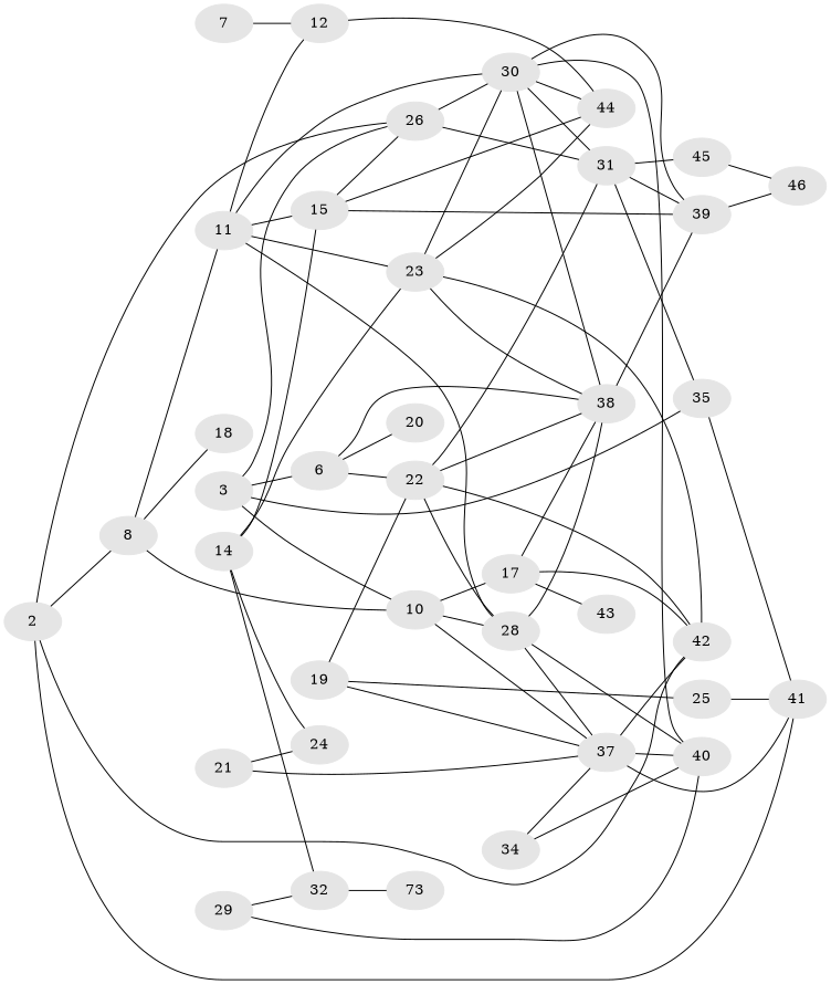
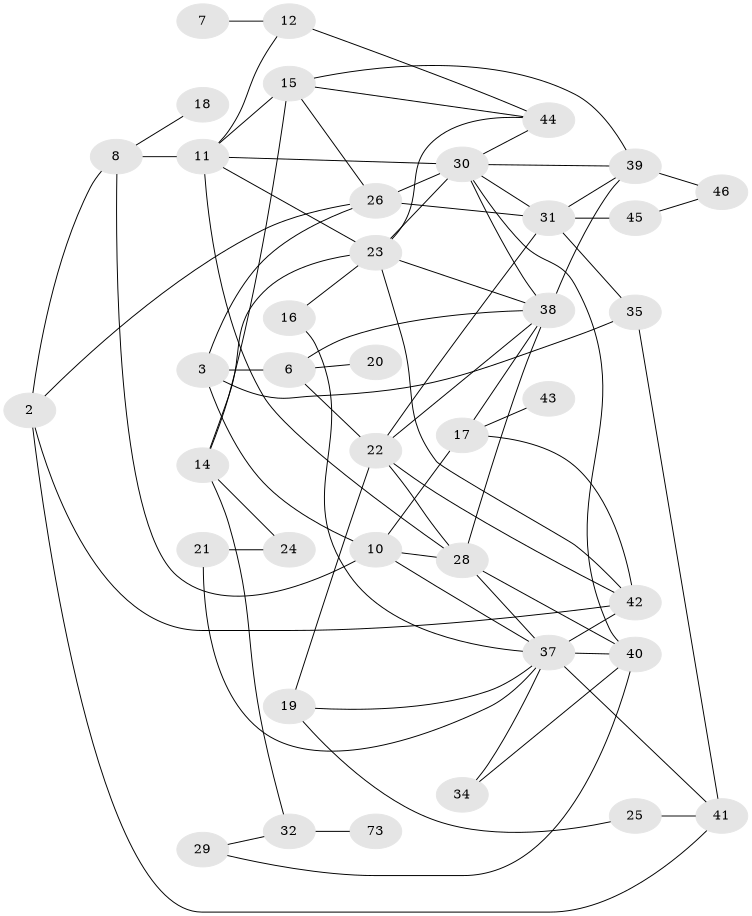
  graph {
    rankdir=LR
    node [color=gray90 style=filled]
    edge [weight=1.0]
    2
    8
    26
    41
    42
    10
    11
    18
    30
    31
    3
    6
    35
    20
    22
    38
    17
    28
    37
    39
    7
    12
    44
    15
    23
    43
    40
    14
    24
    32
    n31 [label=73]
    46
+   16
    19
    25
    21
    45
    29
    34
    2 -- 8
    2 -- 26
    2 -- 41
    2 -- 42
    8 -- 10
    8 -- 11
    8 -- 18
    26 -- 30
    26 -- 31
    10 -- 17
    10 -- 28
    10 -- 37
    11 -- 30
    11 -- 28
    11 -- 12
    11 -- 15
    11 -- 23
    30 -- 31
    30 -- 38
    30 -- 39
    30 -- 44 [weight=2.0]
    30 -- 40
    31 -- 35 [weight=2.0]
    31 -- 39
    31 -- 45
    3 -- 26 [weight=2.0]
    3 -- 10
    3 -- 6
    3 -- 35
    6 -- 20
    6 -- 22
    6 -- 38
    35 -- 41
    22 -- 42
    22 -- 31
    22 -- 38
    22 -- 28
    38 -- 39
    17 -- 42
    17 -- 38
    17 -- 43
    28 -- 38
    28 -- 37 [weight=2.0]
    28 -- 40
    37 -- 41
    37 -- 42 [weight=3.0]
    37 -- 40
    39 -- 46
    7 -- 12
    12 -- 44
    15 -- 26
    15 -- 39
    15 -- 44
    23 -- 42
    23 -- 30
    23 -- 38
    23 -- 44
    14 -- 15
    14 -- 23
    14 -- 24
    14 -- 32
    32 -- n31
+   16 -- 37
+   16 -- 23
    19 -- 22
    19 -- 37
    19 -- 25
    25 -- 41 [weight=2.0]
    21 -- 37
    21 -- 24
    45 -- 46
    29 -- 40
    29 -- 32
    34 -- 37
    34 -- 40
  }
